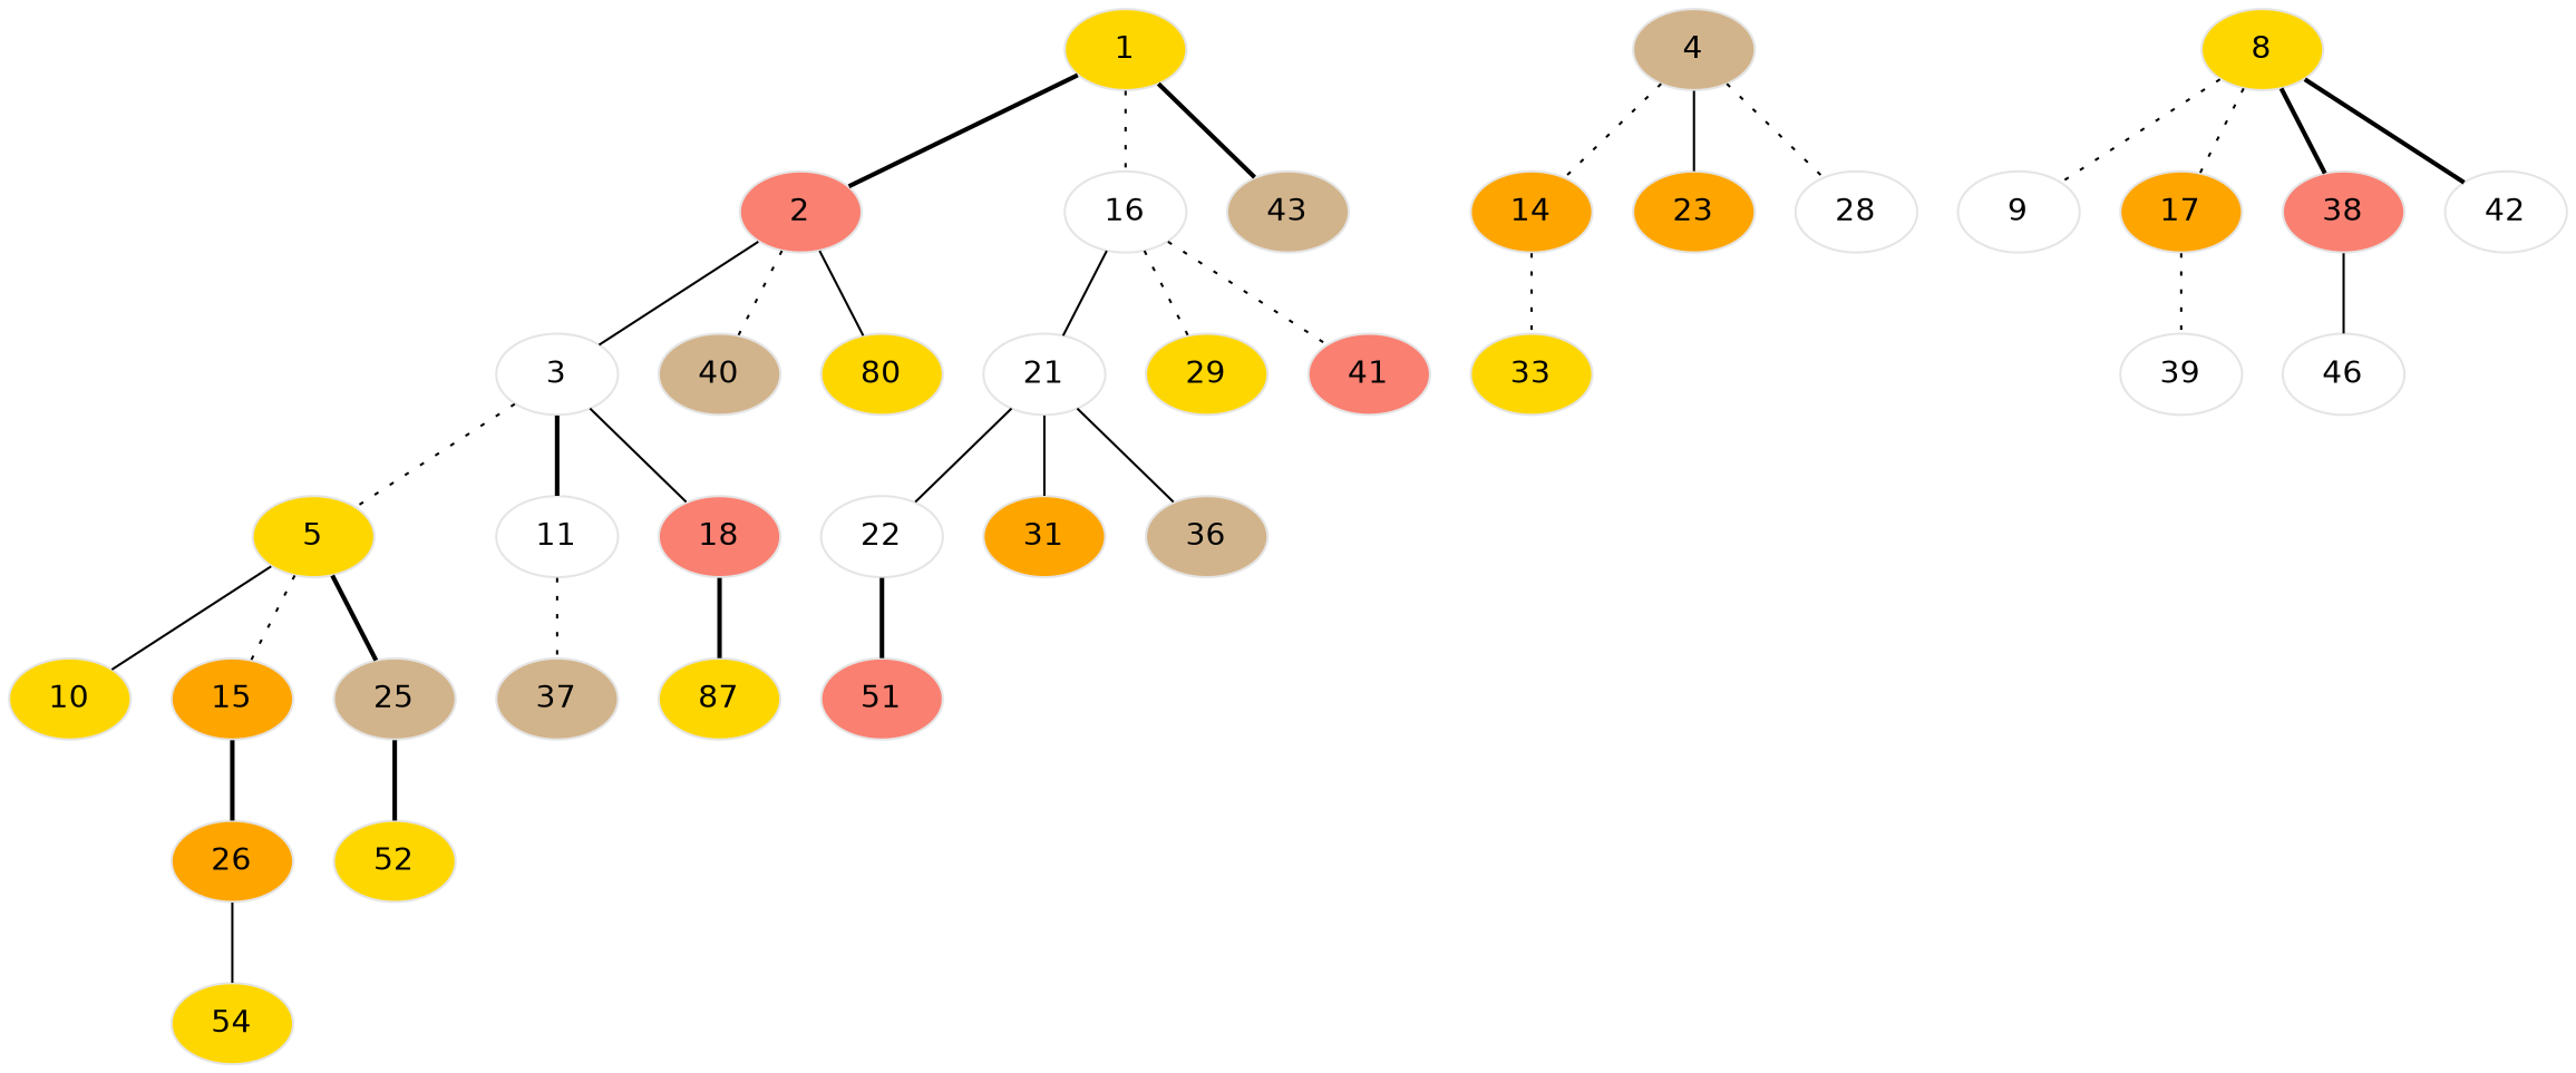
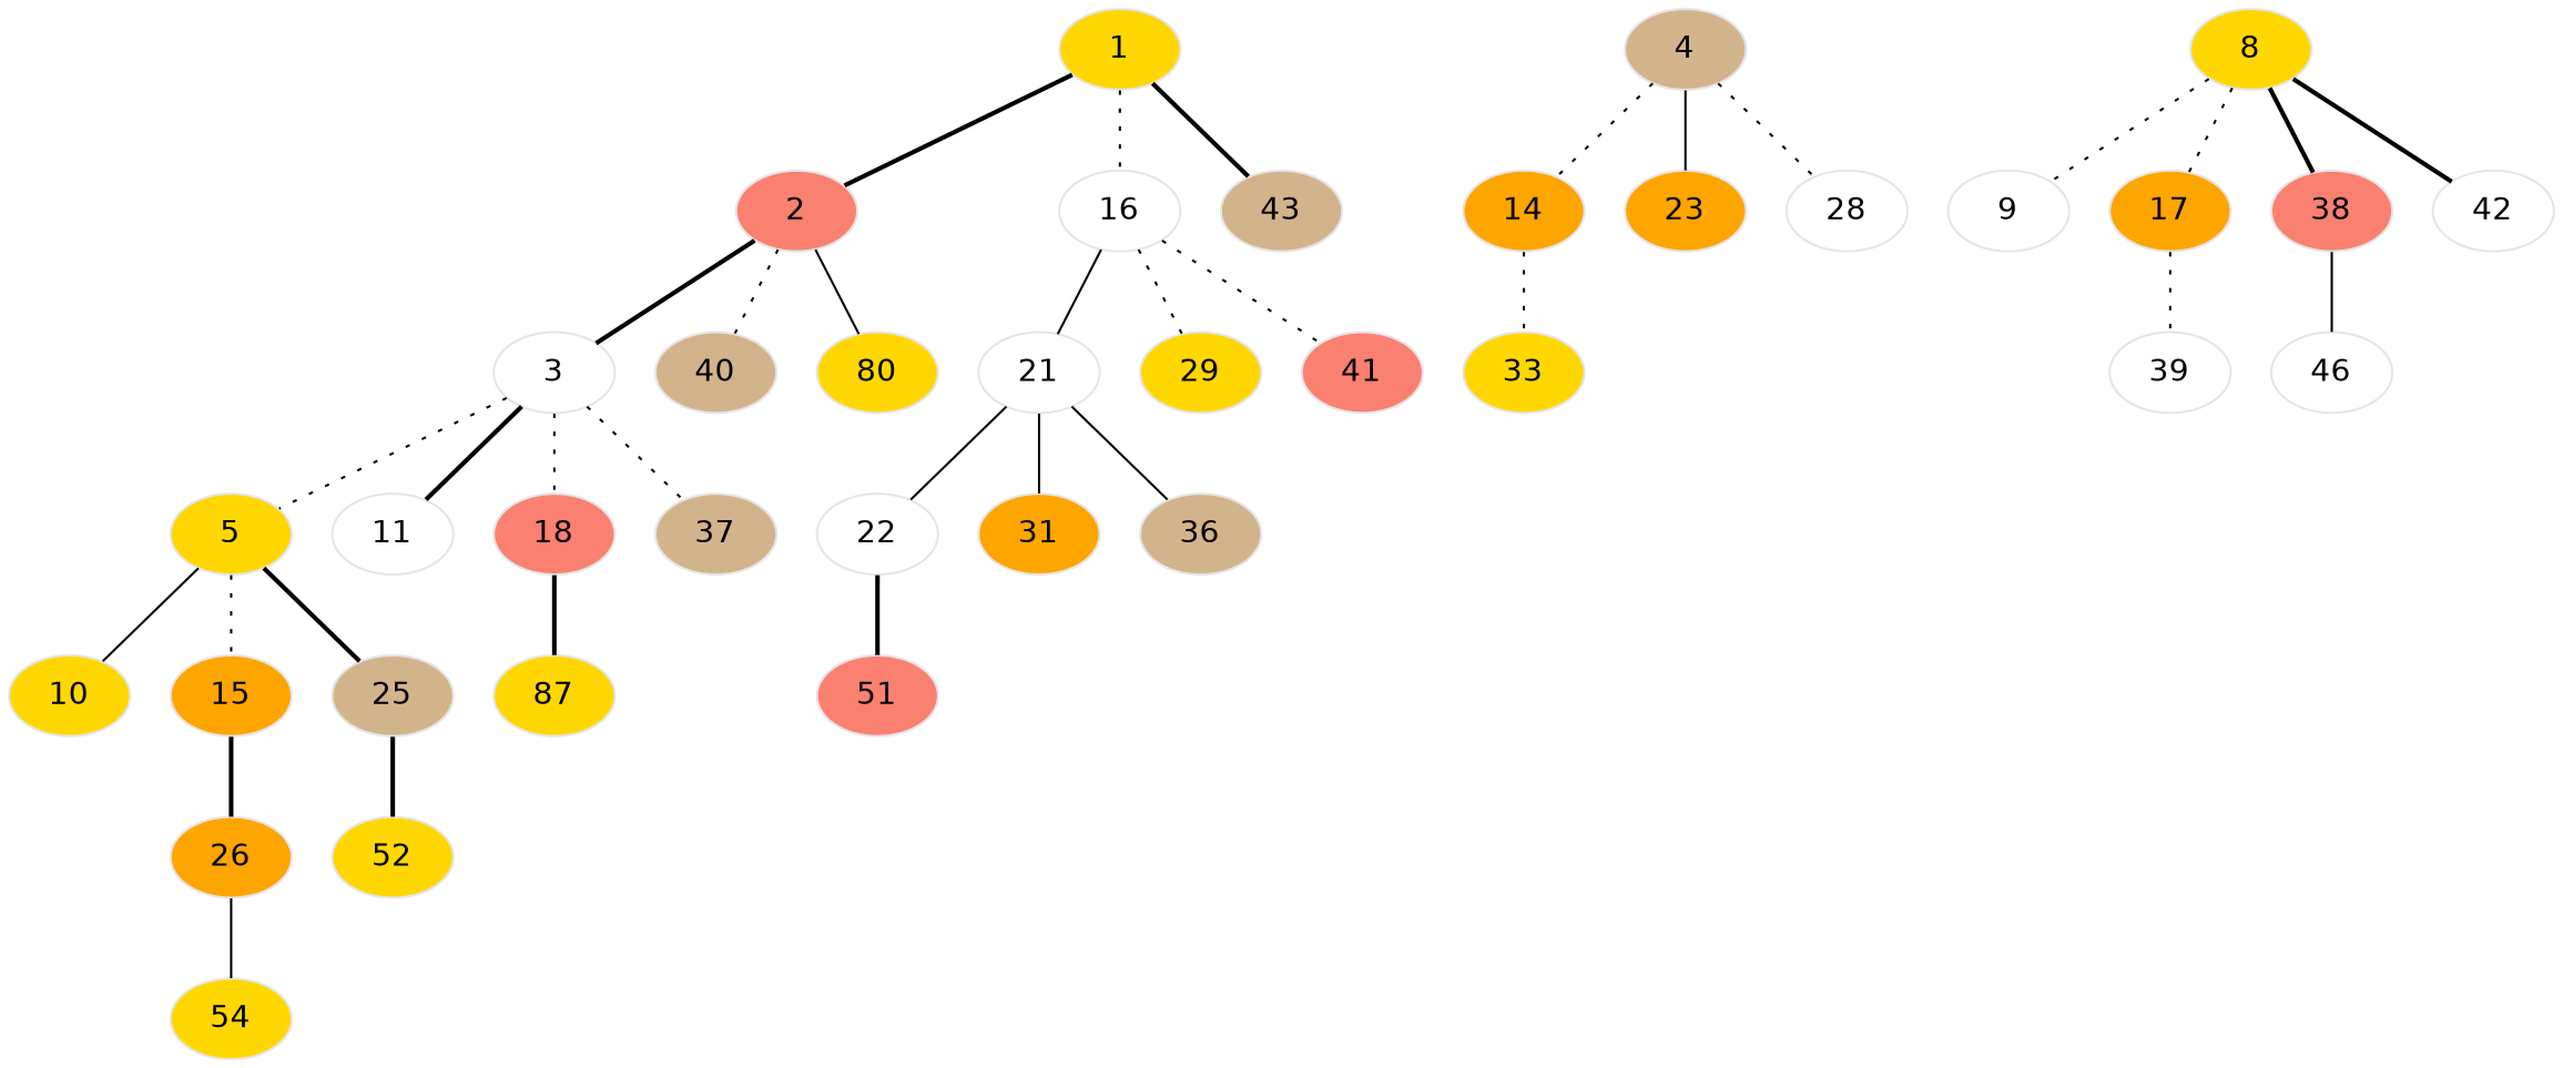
  graph {
    fontname="DejaVu Sans"
    node [color=gray90 fillcolor=gold fontname="DejaVu Sans" style=filled]
    edge [fontname="DejaVu Sans" style=dotted]
    1 [super="+56"]
    2 [fillcolor=salmon super="+48"]
    16 [fillcolor=white super="+24"]
    43 [fillcolor=tan]
    3 [fillcolor=white super="+7"]
    40 [fillcolor=tan super="+55"]
    n7 [label=80]
    21 [fillcolor=white super="+30"]
    29
    41 [fillcolor=salmon super="+49"]
    5 [super="+6"]
    11 [fillcolor=white super="+13"]
    18 [fillcolor=salmon super="+34"]
    4 [fillcolor=tan super="+12"]
    14 [fillcolor=orange]
    23 [fillcolor=orange super="+53"]
    28 [fillcolor=white]
    10 [super="+20"]
    15 [fillcolor=orange]
    25 [fillcolor=tan super="+35"]
    8 [super="+19"]
    9 [fillcolor=white]
    17 [fillcolor=orange super="+45"]
    38 [fillcolor=salmon]
    42 [fillcolor=white]
    37 [fillcolor=tan super="+44"]
    n27 [label=87]
    33
    26 [fillcolor=orange super="+57"]
    52
    39 [fillcolor=white]
    46 [fillcolor=white]
    54
    22 [fillcolor=white super="+27"]
    31 [fillcolor=orange super="+32"]
    36 [fillcolor=tan]
    51 [fillcolor=salmon]
    1 -- 2 [style=bold]
    1 -- 16
    1 -- 43 [style=bold]
-   2 -- 3 [style=solid]
+   2 -- 3 [style=bold]
    2 -- 40
    2 -- n7 [style=solid]
    16 -- 21 [style=solid]
    16 -- 29
    16 -- 41
    3 -- 5
    3 -- 11 [style=bold]
-   3 -- 18 [style=solid]
+   3 -- 18
    21 -- 22 [style=solid]
    21 -- 31 [style=solid]
    21 -- 36 [style=solid]
    5 -- 10 [style=solid]
    5 -- 15
    5 -- 25 [style=bold]
-   11 -- 37
+   3 -- 37
    18 -- n27 [style=bold]
    4 -- 14
    4 -- 23 [style=solid]
    4 -- 28
    14 -- 33
    15 -- 26 [style=bold]
    25 -- 52 [style=bold]
    8 -- 9
    8 -- 17
    8 -- 38 [style=bold]
    8 -- 42 [style=bold]
    17 -- 39
    38 -- 46 [style=solid]
    26 -- 54 [style=solid]
    22 -- 51 [style=bold]
  }
